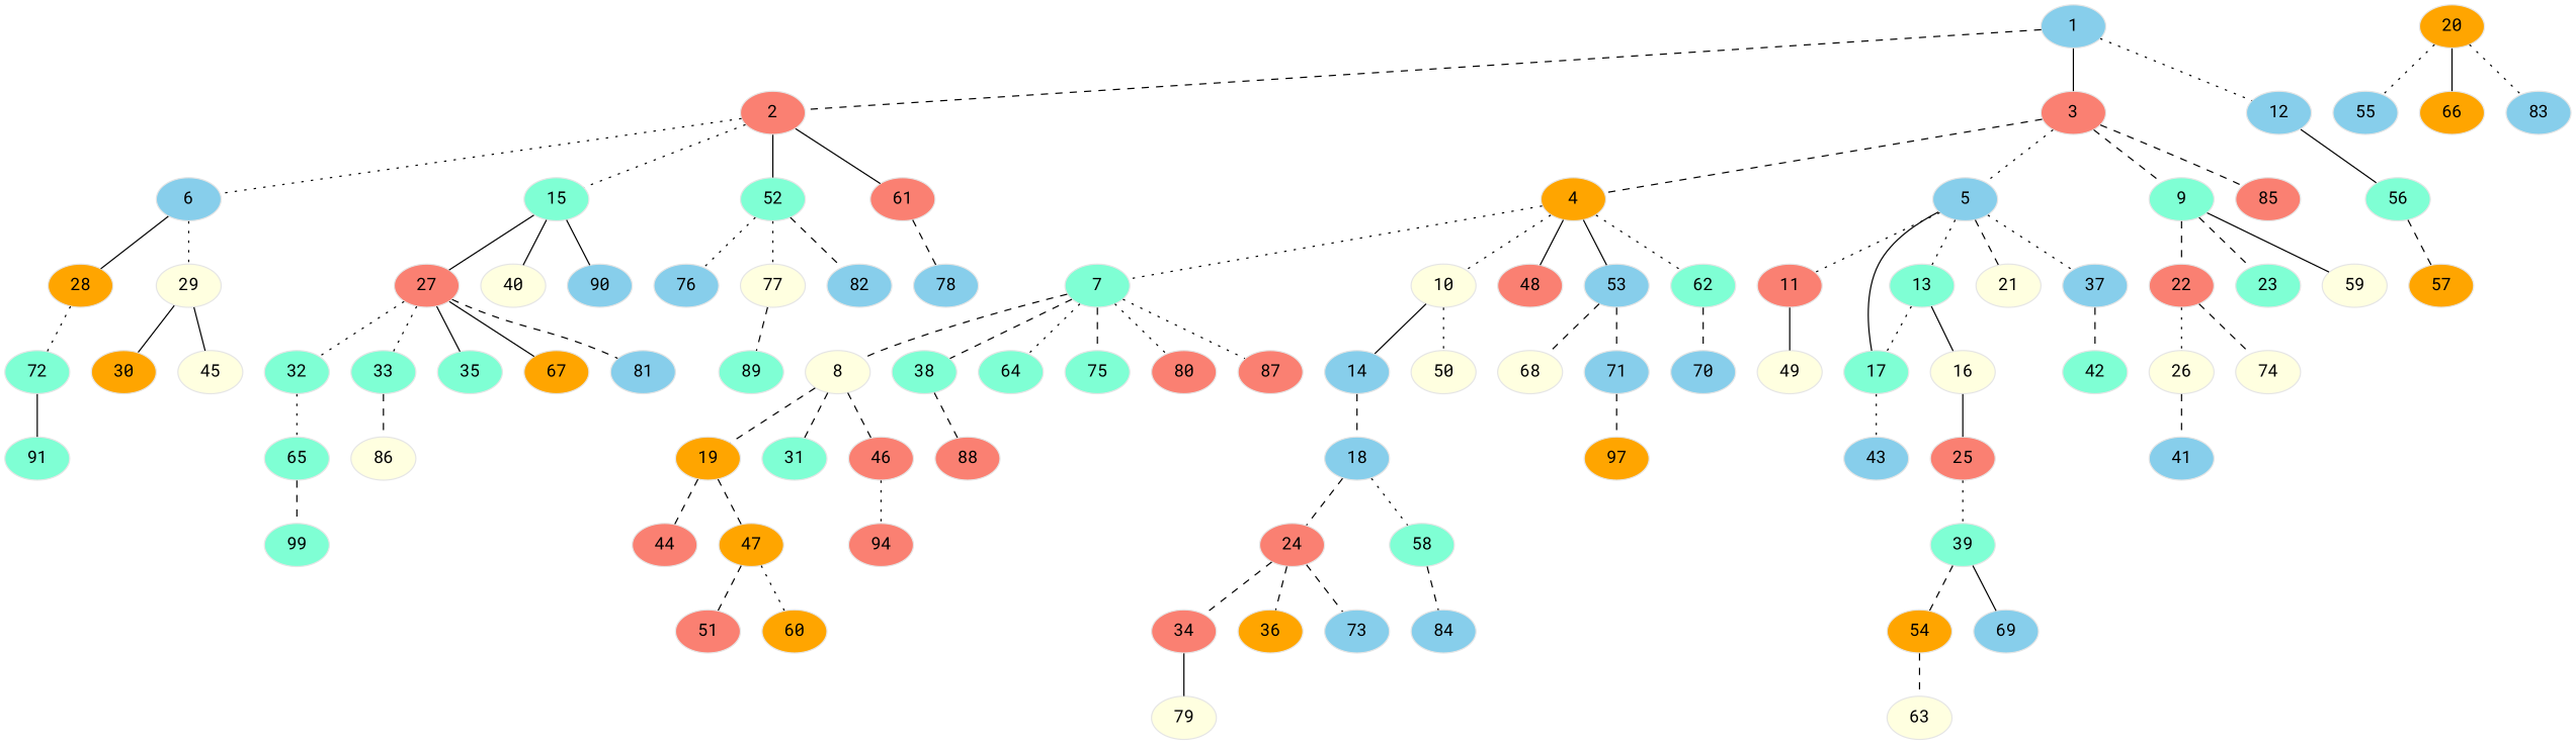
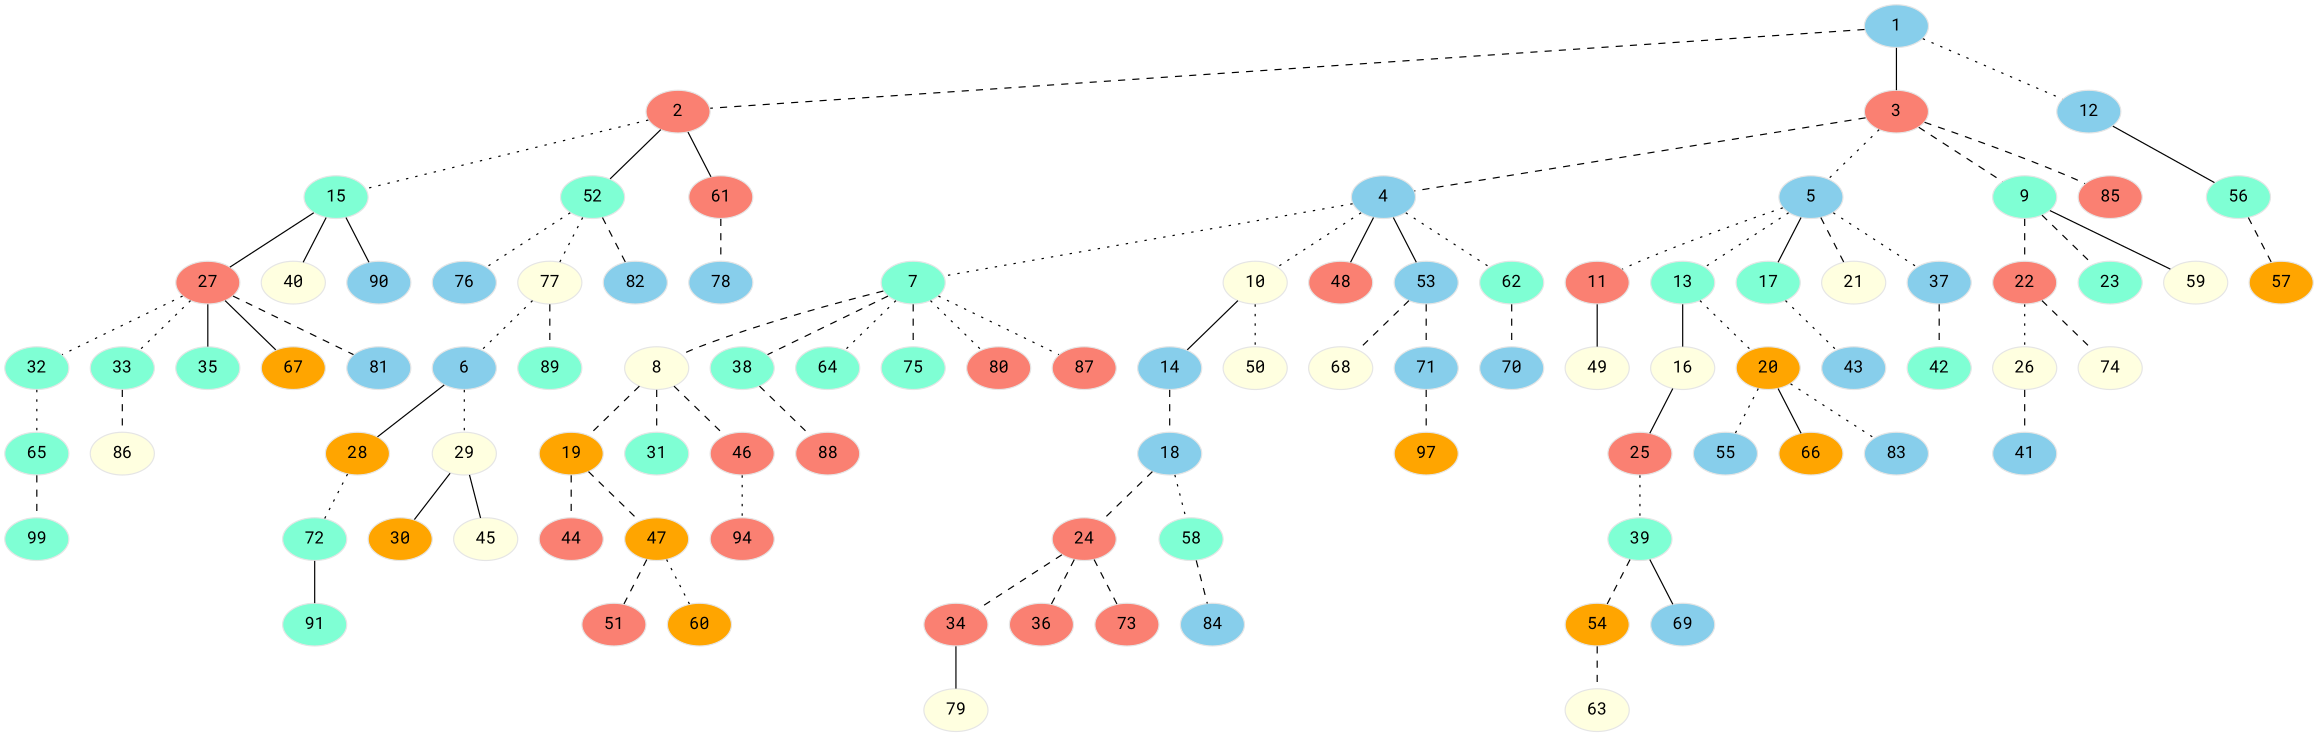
  graph {
    fontname="Roboto Mono"
    node [color=gray90 fillcolor=aquamarine fontname="Roboto Mono" style=filled]
    edge [fontname="Roboto Mono" style=dashed]
    2 [fillcolor=salmon]
    1 [fillcolor=skyblue]
    3 [fillcolor=salmon]
    12 [fillcolor=skyblue]
    6 [fillcolor=skyblue]
    15
    52
    61 [fillcolor=salmon]
-   4 [fillcolor=orange]
+   4 [fillcolor=skyblue]
    5 [fillcolor=skyblue]
    9
    85 [fillcolor=salmon]
    56
    28 [fillcolor=orange]
    29 [fillcolor=lightyellow]
    27 [fillcolor=salmon]
    40 [fillcolor=lightyellow]
    90 [fillcolor=skyblue]
    76 [fillcolor=skyblue]
    77 [fillcolor=lightyellow]
    82 [fillcolor=skyblue]
    78 [fillcolor=skyblue]
    7
    10 [fillcolor=lightyellow]
    48 [fillcolor=salmon]
    53 [fillcolor=skyblue]
    62
    11 [fillcolor=salmon]
    13
    17
    21 [fillcolor=lightyellow]
    37 [fillcolor=skyblue]
    22 [fillcolor=salmon]
    23
    59 [fillcolor=lightyellow]
    8 [fillcolor=lightyellow]
    38
    64
    75
    80 [fillcolor=salmon]
    87 [fillcolor=salmon]
    14 [fillcolor=skyblue]
    50 [fillcolor=lightyellow]
    68 [fillcolor=lightyellow]
    71 [fillcolor=skyblue]
    70 [fillcolor=skyblue]
    49 [fillcolor=lightyellow]
    16 [fillcolor=lightyellow]
    20 [fillcolor=orange]
    43 [fillcolor=skyblue]
    42
    72
    30 [fillcolor=orange]
    45 [fillcolor=lightyellow]
    19 [fillcolor=orange]
    31
    46 [fillcolor=salmon]
    88 [fillcolor=salmon]
    44 [fillcolor=salmon]
    47 [fillcolor=orange]
    94 [fillcolor=salmon]
    26 [fillcolor=lightyellow]
    74 [fillcolor=lightyellow]
    18 [fillcolor=skyblue]
    57 [fillcolor=orange]
    25 [fillcolor=salmon]
    55 [fillcolor=skyblue]
    66 [fillcolor=orange]
    83 [fillcolor=skyblue]
    24 [fillcolor=salmon]
    58
    32
    33
    35
    67 [fillcolor=orange]
    81 [fillcolor=skyblue]
    39
    34 [fillcolor=salmon]
-   36 [fillcolor=orange]
-   73 [fillcolor=skyblue]
+   36 [fillcolor=salmon]
+   73 [fillcolor=salmon]
    84 [fillcolor=skyblue]
    51 [fillcolor=salmon]
    60 [fillcolor=orange]
    41 [fillcolor=skyblue]
    79 [fillcolor=lightyellow]
    54 [fillcolor=orange]
    69 [fillcolor=skyblue]
    65
    86 [fillcolor=lightyellow]
    91
    n91 [label=99]
    63 [fillcolor=lightyellow]
    89
    n94 [fillcolor=orange label=97]
-   2 -- 6 [style=dotted]
+   77 -- 6 [style=dotted]
    2 -- 15 [style=dotted]
    2 -- 52 [style=solid]
    2 -- 61 [style=solid]
    1 -- 2
    1 -- 3 [style=solid]
    1 -- 12 [style=dotted]
    3 -- 4
    3 -- 5 [style=dotted]
    3 -- 9
    3 -- 85
    12 -- 56 [style=solid]
    6 -- 28 [style=solid]
    6 -- 29 [style=dotted]
    15 -- 27 [style=solid]
    15 -- 40 [style=solid]
    15 -- 90 [style=solid]
    52 -- 76 [style=dotted]
    52 -- 77 [style=dotted]
    52 -- 82
    61 -- 78
    4 -- 7 [style=dotted]
    4 -- 10 [style=dotted]
    4 -- 48 [style=solid]
    4 -- 53 [style=solid]
    4 -- 62 [style=dotted]
    5 -- 11 [style=dotted]
    5 -- 13 [style=dotted]
    5 -- 17 [style=solid]
    5 -- 21
    5 -- 37 [style=dotted]
    9 -- 22
    9 -- 23
    9 -- 59 [style=solid]
    56 -- 57
    28 -- 72 [style=dotted]
    29 -- 30 [style=solid]
    29 -- 45 [style=solid]
    27 -- 32 [style=dotted]
    27 -- 33 [style=dotted]
    27 -- 35 [style=solid]
    27 -- 67 [style=solid]
    27 -- 81
    77 -- 89
    7 -- 8
    7 -- 38
    7 -- 64 [style=dotted]
    7 -- 75
    7 -- 80 [style=dotted]
    7 -- 87 [style=dotted]
    10 -- 14 [style=solid]
    10 -- 50 [style=dotted]
    53 -- 68
    53 -- 71
    62 -- 70
    11 -- 49 [style=solid]
    13 -- 16 [style=solid]
-   13 -- 17 [style=dotted]
+   13 -- 20 [style=dotted]
    17 -- 43 [style=dotted]
    37 -- 42
    22 -- 26 [style=dotted]
    22 -- 74
    8 -- 19
    8 -- 31
    8 -- 46
    38 -- 88
    14 -- 18
    71 -- n94
    16 -- 25 [style=solid]
    20 -- 55 [style=dotted]
    20 -- 66 [style=solid]
    20 -- 83 [style=dotted]
    72 -- 91 [style=solid]
    19 -- 44
    19 -- 47
    46 -- 94 [style=dotted]
    47 -- 51
    47 -- 60 [style=dotted]
    26 -- 41
    18 -- 24
    18 -- 58 [style=dotted]
    25 -- 39 [style=dotted]
    24 -- 34
    24 -- 36
    24 -- 73
    58 -- 84
    32 -- 65 [style=dotted]
    33 -- 86
    39 -- 54
    39 -- 69 [style=solid]
    34 -- 79 [style=solid]
    54 -- 63
    65 -- n91
  }
